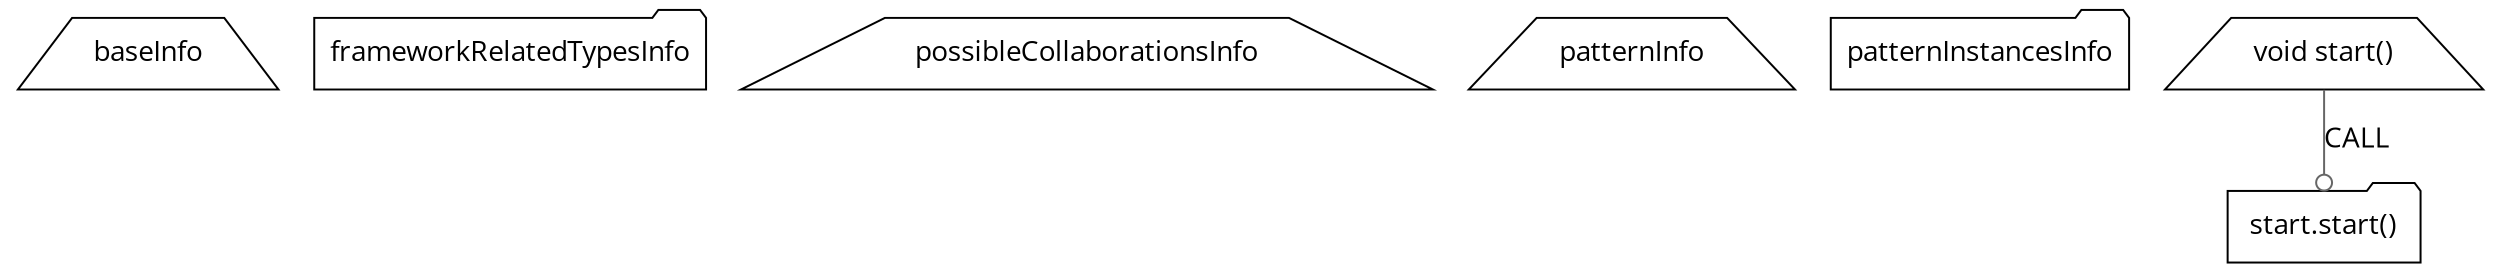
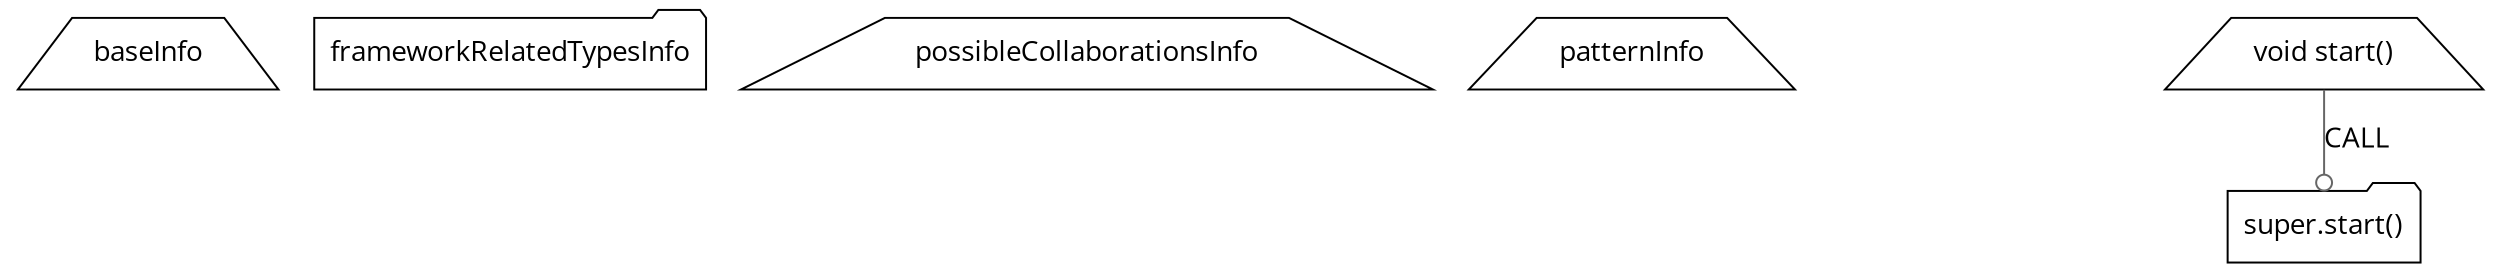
  digraph {
    fontname="Open Sans"
    node [shape=trapezium fontname="Open Sans"]
    baseInfo [category=pattern graphId=4218 isAnonymous=false possibleRelation=false]
    frameworkRelatedTypesInfo [shape=folder]
    possibleCollaborationsInfo
    patternInfo [frequency=2.0 patternRootClient=null]
-   patternInstancesInfo [0="suxue-tetris~/suxue-tetris/tetris-master/src/tetris/core/Game.java~Timer~4352" 1="VgQD-JOculusLib~/VgQD-JOculusLib/JOculusLib-master/src/be/student/vgqd/joculus/v1/hud/fx/oculusview/OculusViewDemo.java~void start(javafx.stage.Stage)~1589" shape=folder]
-   n6 [isFrameworkType=false label="start.start()" shape=folder vertexType=SUPER_CALL]
+   n6 [isFrameworkType=false label="super.start()" shape=folder vertexType=SUPER_CALL]
    n7 [isFrameworkType=false label="void start()" vertexType=OVERRIDING_METHOD_DECLARATION]
    n7 -> n6 [label=CALL color=gray40 arrowhead=odot fontname="Open Sans"]
  }
